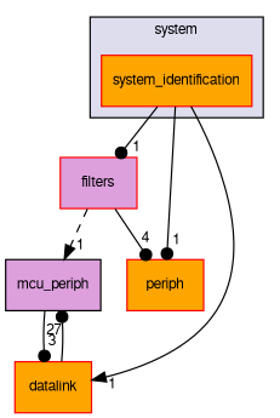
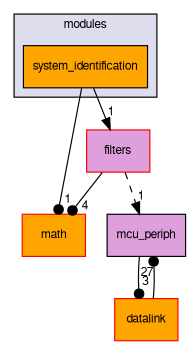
  digraph {
    compound=true
    node [fillcolor=orange fontname=FreeSans fontsize=10 shape=box style=filled color=red]
    edge [arrowhead=dot headlabel=1 labeldistance=1.5 labelfontname=FreeSans labelfontsize=10 style=solid]
-   n1 [label=system_identification pencolor=black]
+   n1 [label=system_identification pencolor=black color=""]
    n2 [fillcolor=plum label=filters]
    n3 [label=datalink]
-   n4 [label=periph]
+   n4 [label=math]
    n5 [fillcolor=plum label=mcu_periph color=""]
    subgraph cluster_1 {
      bgcolor="#ddddee"
      fontname=FreeSans
      fontsize=10
-     label=system
+     label=modules
      pencolor=black
      n1
    }
-   n1 -> n2
-   n1 -> n3 [arrowhead=normal]
+   n1 -> n2 [arrowhead=normal]
    n1 -> n4
    n2 -> n4 [headlabel=4]
    n2 -> n5 [arrowhead=normal style=dashed]
    n3 -> n5 [headlabel=27]
    n5 -> n3 [headlabel=3]
  }
